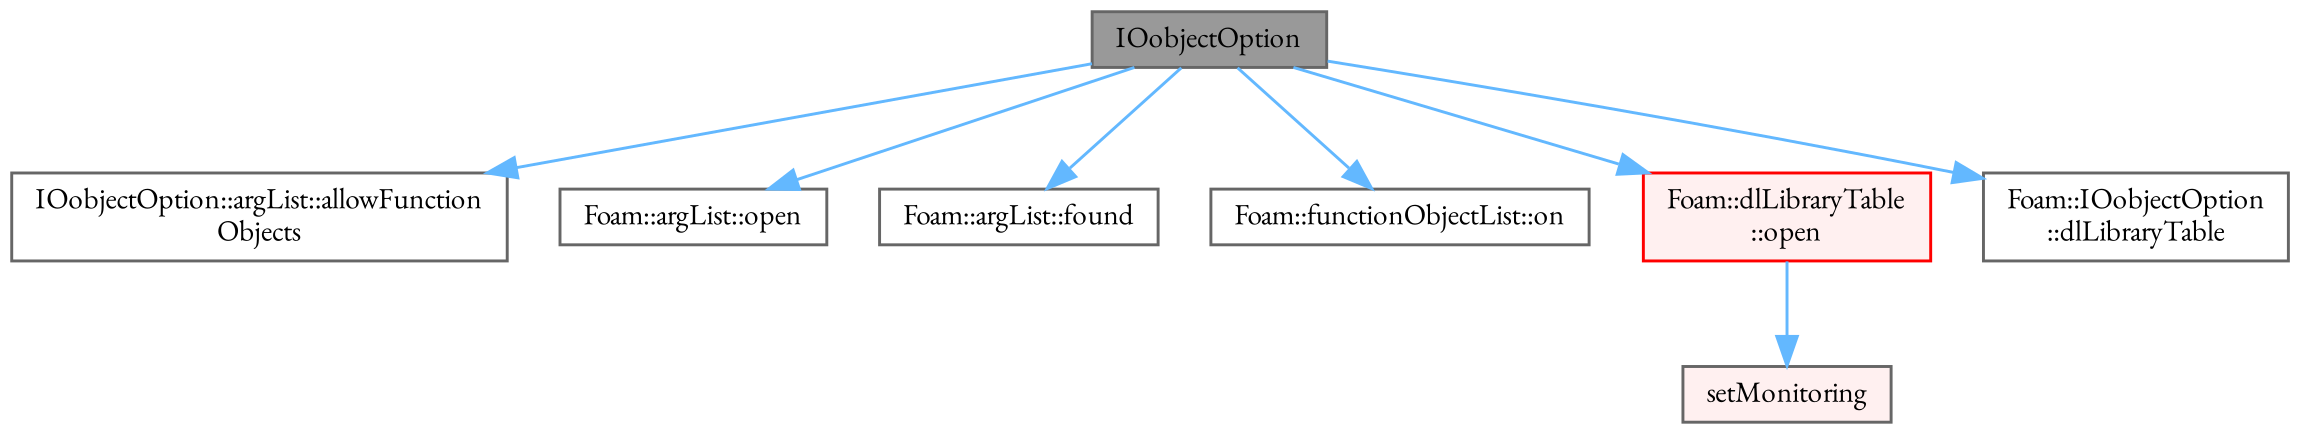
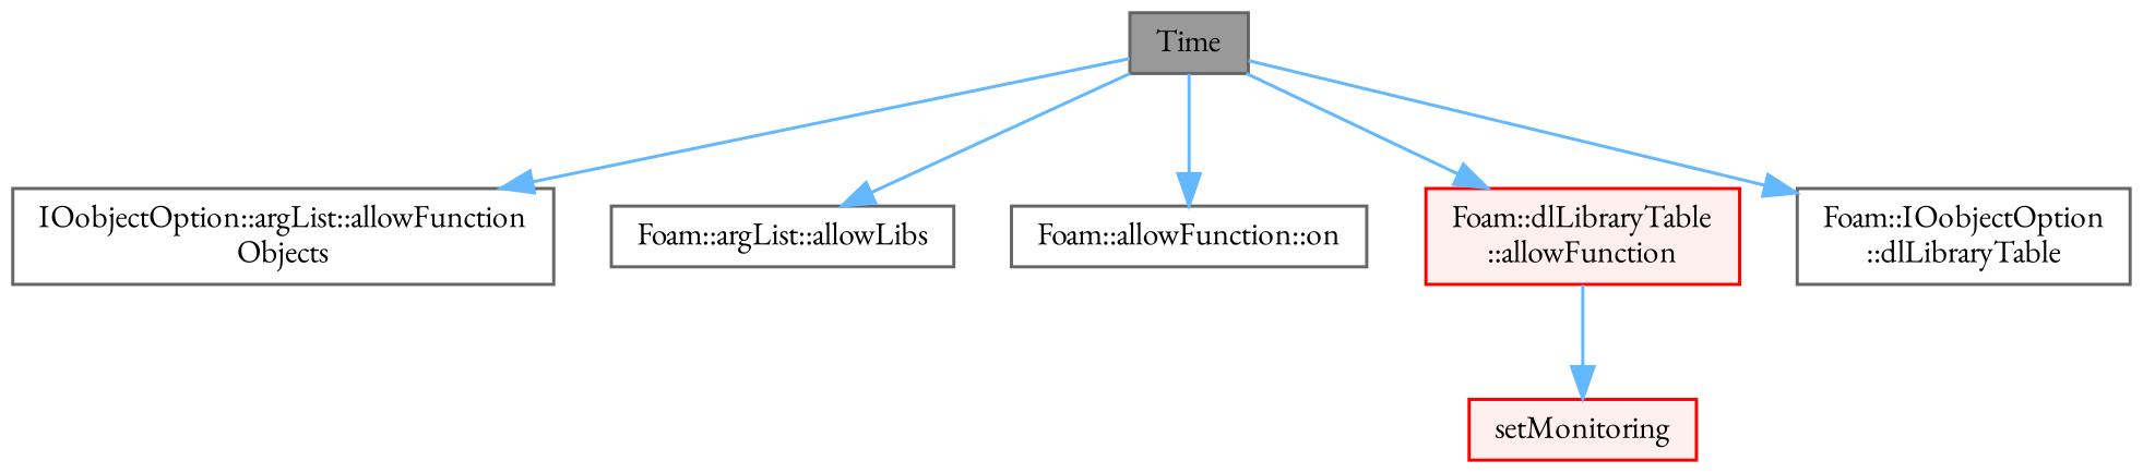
  digraph {
    fontname="EB Garamond"
    rankdir=TB
    node [color=grey40 fillcolor=white fontname="EB Garamond" fontsize=10 shape=box style=filled]
    edge [color=steelblue1 fontname="EB Garamond" fontsize=10 labelfontname=Helvetica labelfontsize=10 style=solid]
-   n1 [color=gray40 fillcolor=grey60 fontcolor=black height=0.2 label=IOobjectOption width=0.4]
+   n1 [color=gray40 fillcolor=grey60 fontcolor=black height=0.2 label=Time width=0.4]
    n2 [height=0.2 label="IOobjectOption::argList::allowFunction\lObjects" width=0.4]
-   n3 [height=0.2 label="Foam::argList::open" width=0.4]
-   n4 [height=0.2 label="Foam::argList::found" width=0.4]
-   n5 [height=0.2 label="Foam::functionObjectList::on" width=0.4]
-   n6 [color=red fillcolor="#FFF0F0" height=0.2 label="Foam::dlLibraryTable\l::open" width=0.4]
+   n3 [height=0.2 label="Foam::argList::allowLibs" width=0.4]
+   n5 [height=0.2 label="Foam::allowFunction::on" width=0.4]
+   n6 [color=red fillcolor="#FFF0F0" height=0.2 label="Foam::dlLibraryTable\l::allowFunction" width=0.4]
    n7 [height=0.2 label="Foam::IOobjectOption\l::dlLibraryTable" width=0.4]
-   n8 [fillcolor="#FFF0F0" height=0.2 label=setMonitoring width=0.4]
+   n8 [color=red fillcolor="#FFF0F0" height=0.2 label=setMonitoring width=0.4]
    n1 -> n2
    n1 -> n3
-   n1 -> n4
    n1 -> n5
    n1 -> n6
    n1 -> n7
    n6 -> n8
  }
